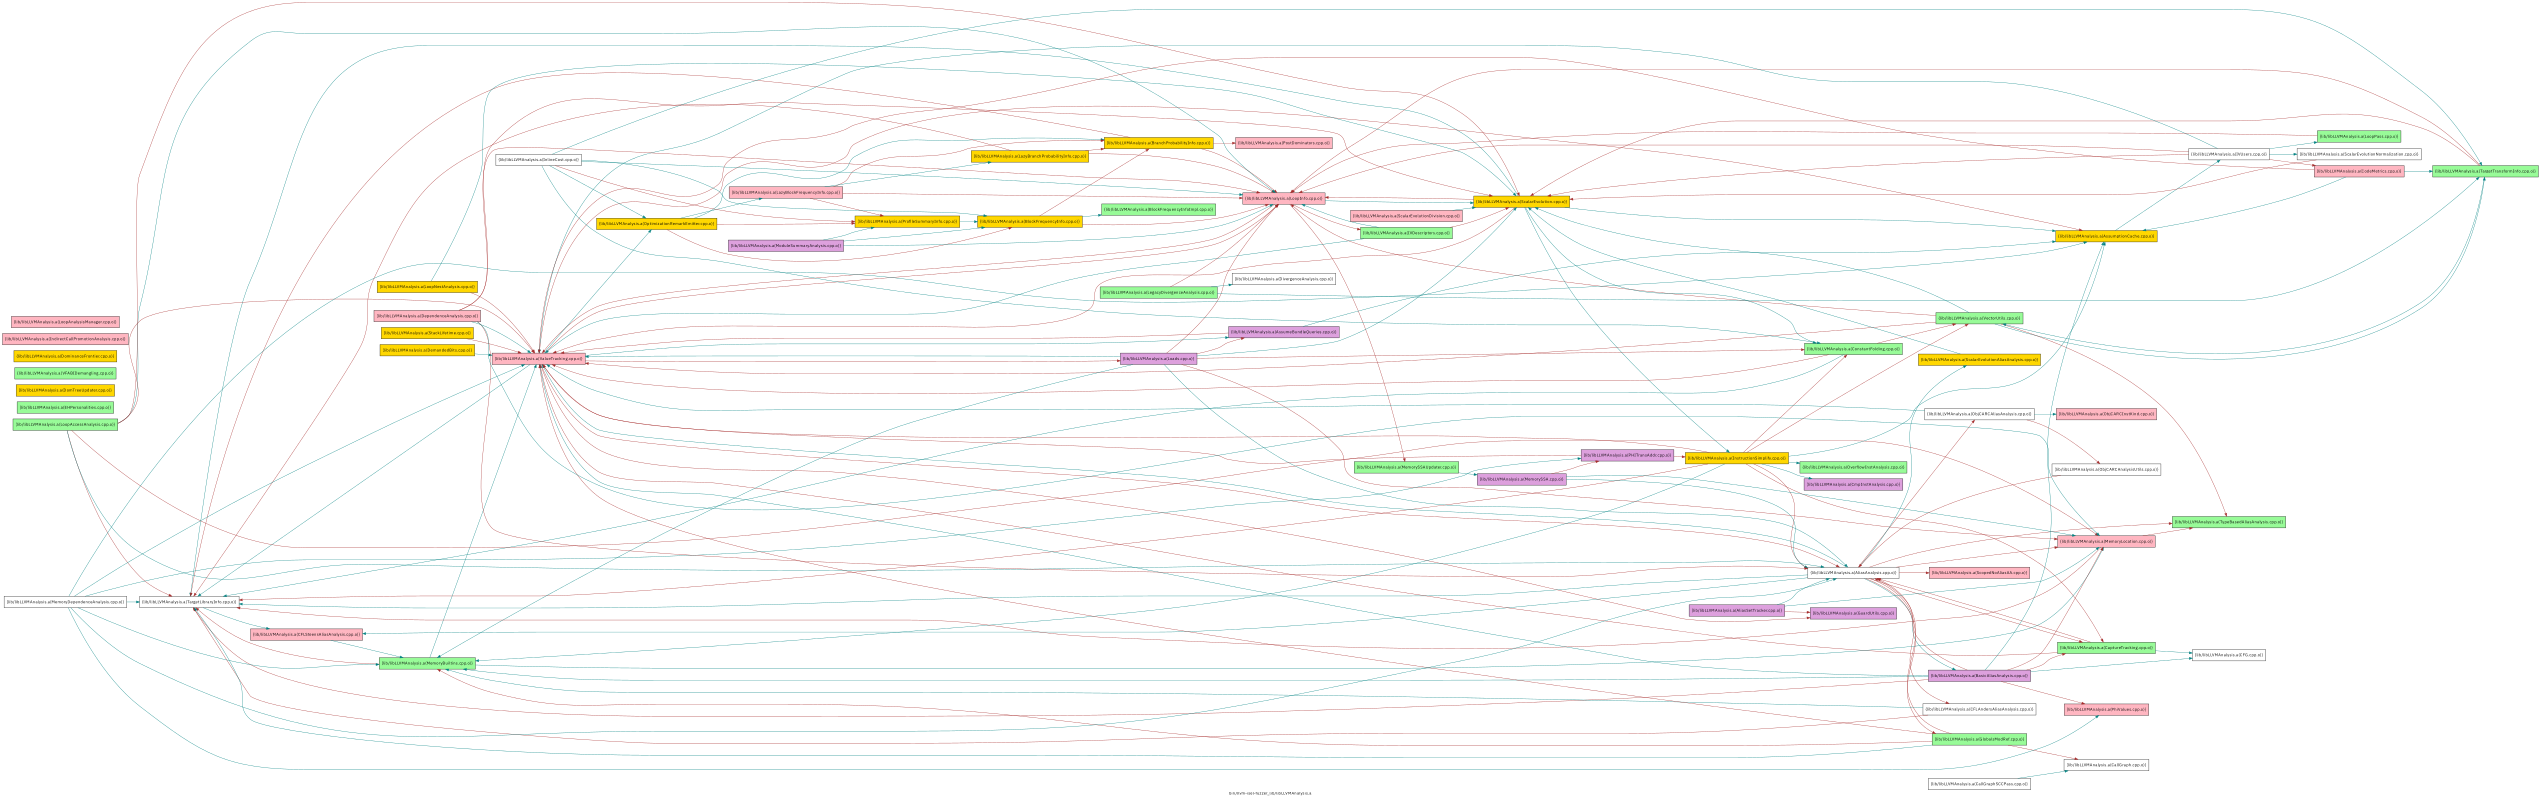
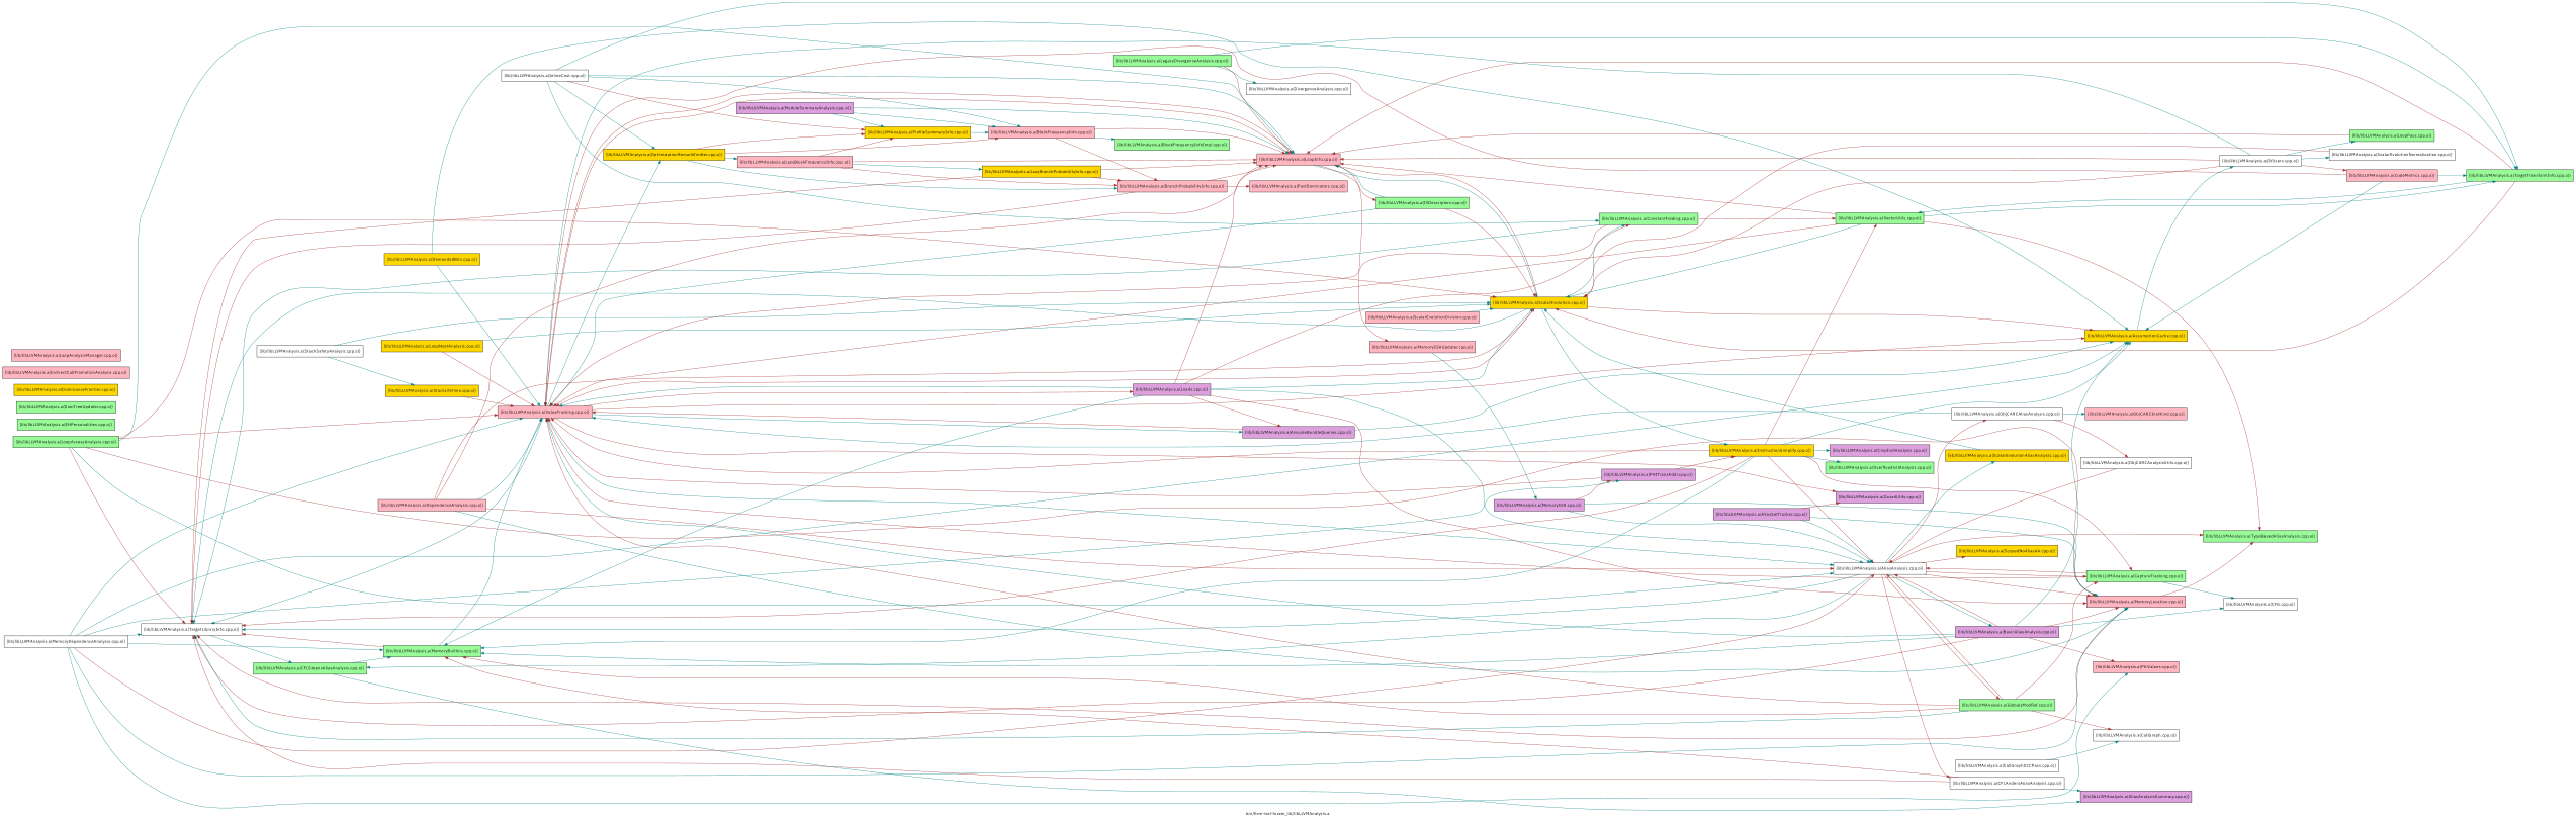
  digraph {
    fontname="IBM Plex Sans"
    label="bin/llvm-isel-fuzzer_lib/libLLVMAnalysis.a"
    rankdir=LR
    node [fillcolor=lightpink fontname="IBM Plex Sans" group=0 shape=box style=filled]
    edge [color=brown fontname="IBM Plex Sans"]
    n1 [fillcolor=white label="{lib/libLLVMAnalysis.a(TargetLibraryInfo.cpp.o)}"]
-   n2 [label="{lib/libLLVMAnalysis.a(CFLSteensAliasAnalysis.cpp.o)}"]
+   n2 [fillcolor=palegreen label="{lib/libLLVMAnalysis.a(CFLSteensAliasAnalysis.cpp.o)}"]
    n3 [fillcolor=palegreen label="{lib/libLLVMAnalysis.a(EHPersonalities.cpp.o)}"]
    n4 [fillcolor=palegreen label="{lib/libLLVMAnalysis.a(VectorUtils.cpp.o)}"]
    n5 [label="{lib/libLLVMAnalysis.a(LoopInfo.cpp.o)}"]
    n6 [fillcolor=gold label="{lib/libLLVMAnalysis.a(ScalarEvolution.cpp.o)}"]
    n7 [fillcolor=palegreen label="{lib/libLLVMAnalysis.a(TargetTransformInfo.cpp.o)}"]
    n8 [fillcolor=palegreen label="{lib/libLLVMAnalysis.a(TypeBasedAliasAnalysis.cpp.o)}"]
    n9 [label="{lib/libLLVMAnalysis.a(ValueTracking.cpp.o)}"]
    n10 [fillcolor=palegreen label="{lib/libLLVMAnalysis.a(IVDescriptors.cpp.o)}"]
-   n11 [fillcolor=palegreen label="{lib/libLLVMAnalysis.a(MemorySSAUpdater.cpp.o)}"]
+   n11 [label="{lib/libLLVMAnalysis.a(MemorySSAUpdater.cpp.o)}"]
    n12 [fillcolor=gold label="{lib/libLLVMAnalysis.a(AssumptionCache.cpp.o)}"]
    n13 [fillcolor=palegreen label="{lib/libLLVMAnalysis.a(ConstantFolding.cpp.o)}"]
    n14 [fillcolor=gold label="{lib/libLLVMAnalysis.a(InstructionSimplify.cpp.o)}"]
    n15 [fillcolor=white label="{lib/libLLVMAnalysis.a(AliasAnalysis.cpp.o)}"]
    n16 [fillcolor=plum label="{lib/libLLVMAnalysis.a(Loads.cpp.o)}"]
    n17 [fillcolor=plum label="{lib/libLLVMAnalysis.a(AssumeBundleQueries.cpp.o)}"]
    n18 [fillcolor=gold label="{lib/libLLVMAnalysis.a(OptimizationRemarkEmitter.cpp.o)}"]
    n19 [fillcolor=plum label="{lib/libLLVMAnalysis.a(GuardUtils.cpp.o)}"]
    n20 [fillcolor=plum label="{lib/libLLVMAnalysis.a(MemorySSA.cpp.o)}"]
    n21 [fillcolor=white label="{lib/libLLVMAnalysis.a(IVUsers.cpp.o)}"]
    n22 [fillcolor=palegreen label="{lib/libLLVMAnalysis.a(CaptureTracking.cpp.o)}"]
    n23 [fillcolor=palegreen label="{lib/libLLVMAnalysis.a(MemoryBuiltins.cpp.o)}"]
    n24 [fillcolor=palegreen label="{lib/libLLVMAnalysis.a(OverflowInstAnalysis.cpp.o)}"]
    n25 [fillcolor=plum label="{lib/libLLVMAnalysis.a(CmpInstAnalysis.cpp.o)}"]
    n26 [fillcolor=plum label="{lib/libLLVMAnalysis.a(BasicAliasAnalysis.cpp.o)}"]
    n27 [fillcolor=white label="{lib/libLLVMAnalysis.a(CFLAndersAliasAnalysis.cpp.o)}"]
    n28 [fillcolor=palegreen label="{lib/libLLVMAnalysis.a(GlobalsModRef.cpp.o)}"]
    n29 [label="{lib/libLLVMAnalysis.a(MemoryLocation.cpp.o)}"]
    n30 [fillcolor=white label="{lib/libLLVMAnalysis.a(ObjCARCAliasAnalysis.cpp.o)}"]
    n31 [fillcolor=gold label="{lib/libLLVMAnalysis.a(ScalarEvolutionAliasAnalysis.cpp.o)}"]
-   n32 [label="{lib/libLLVMAnalysis.a(ScopedNoAliasAA.cpp.o)}"]
+   n32 [fillcolor=gold label="{lib/libLLVMAnalysis.a(ScopedNoAliasAA.cpp.o)}"]
    n33 [fillcolor=gold label="{lib/libLLVMAnalysis.a(ProfileSummaryInfo.cpp.o)}"]
-   n34 [fillcolor=gold label="{lib/libLLVMAnalysis.a(BlockFrequencyInfo.cpp.o)}"]
-   n35 [fillcolor=gold label="{lib/libLLVMAnalysis.a(BranchProbabilityInfo.cpp.o)}"]
+   n34 [label="{lib/libLLVMAnalysis.a(BlockFrequencyInfo.cpp.o)}"]
+   n35 [label="{lib/libLLVMAnalysis.a(BranchProbabilityInfo.cpp.o)}"]
    n36 [label="{lib/libLLVMAnalysis.a(LazyBlockFrequencyInfo.cpp.o)}"]
    n37 [fillcolor=white label="{lib/libLLVMAnalysis.a(CFG.cpp.o)}"]
    n38 [label="{lib/libLLVMAnalysis.a(PhiValues.cpp.o)}"]
+   n39 [fillcolor=plum label="{lib/libLLVMAnalysis.a(AliasAnalysisSummary.cpp.o)}"]
    n40 [fillcolor=white label="{lib/libLLVMAnalysis.a(CallGraph.cpp.o)}"]
    n41 [fillcolor=white label="{lib/libLLVMAnalysis.a(ObjCARCAnalysisUtils.cpp.o)}"]
    n42 [label="{lib/libLLVMAnalysis.a(ObjCARCInstKind.cpp.o)}"]
    n43 [fillcolor=palegreen label="{lib/libLLVMAnalysis.a(BlockFrequencyInfoImpl.cpp.o)}"]
    n44 [label="{lib/libLLVMAnalysis.a(PostDominators.cpp.o)}"]
    n45 [fillcolor=gold label="{lib/libLLVMAnalysis.a(LazyBranchProbabilityInfo.cpp.o)}"]
-   n46 [fillcolor=gold label="{lib/libLLVMAnalysis.a(DomTreeUpdater.cpp.o)}"]
+   n46 [fillcolor=palegreen label="{lib/libLLVMAnalysis.a(DomTreeUpdater.cpp.o)}"]
    n47 [fillcolor=plum label="{lib/libLLVMAnalysis.a(PHITransAddr.cpp.o)}"]
    n48 [fillcolor=gold label="{lib/libLLVMAnalysis.a(DemandedBits.cpp.o)}"]
    n49 [fillcolor=gold label="{lib/libLLVMAnalysis.a(LoopNestAnalysis.cpp.o)}"]
    n50 [label="{lib/libLLVMAnalysis.a(ScalarEvolutionDivision.cpp.o)}"]
    n51 [fillcolor=palegreen label="{lib/libLLVMAnalysis.a(LoopAccessAnalysis.cpp.o)}"]
    n52 [fillcolor=plum label="{lib/libLLVMAnalysis.a(AliasSetTracker.cpp.o)}"]
-   n53 [fillcolor=palegreen label="{lib/libLLVMAnalysis.a(VFABIDemangling.cpp.o)}"]
    n54 [fillcolor=gold label="{lib/libLLVMAnalysis.a(DominanceFrontier.cpp.o)}"]
    n55 [fillcolor=palegreen label="{lib/libLLVMAnalysis.a(LoopPass.cpp.o)}"]
    n56 [fillcolor=white label="{lib/libLLVMAnalysis.a(ScalarEvolutionNormalization.cpp.o)}"]
    n57 [label="{lib/libLLVMAnalysis.a(CodeMetrics.cpp.o)}"]
    n58 [fillcolor=white label="{lib/libLLVMAnalysis.a(MemoryDependenceAnalysis.cpp.o)}"]
    n59 [fillcolor=white label="{lib/libLLVMAnalysis.a(CallGraphSCCPass.cpp.o)}"]
    n60 [fillcolor=gold label="{lib/libLLVMAnalysis.a(StackLifetime.cpp.o)}"]
    n61 [fillcolor=white label="{lib/libLLVMAnalysis.a(InlineCost.cpp.o)}"]
    n62 [fillcolor=plum label="{lib/libLLVMAnalysis.a(ModuleSummaryAnalysis.cpp.o)}"]
+   n63 [fillcolor=white label="{lib/libLLVMAnalysis.a(StackSafetyAnalysis.cpp.o)}"]
    n64 [label="{lib/libLLVMAnalysis.a(IndirectCallPromotionAnalysis.cpp.o)}"]
    n65 [label="{lib/libLLVMAnalysis.a(LoopAnalysisManager.cpp.o)}"]
    n66 [fillcolor=palegreen label="{lib/libLLVMAnalysis.a(LegacyDivergenceAnalysis.cpp.o)}"]
    n67 [fillcolor=white label="{lib/libLLVMAnalysis.a(DivergenceAnalysis.cpp.o)}"]
    n68 [label="{lib/libLLVMAnalysis.a(DependenceAnalysis.cpp.o)}"]
    n1 -> n2 [color=teal]
    n2 -> n23 [color=teal]
+   n2 -> n39 [color=teal]
    n4 -> n5
    n4 -> n6 [color=teal]
    n4 -> n7 [color=teal]
    n4 -> n8
    n4 -> n9
    n5 -> n6 [color=teal]
    n5 -> n9
    n5 -> n10
    n5 -> n11
    n6 -> n1 [color=teal]
    n6 -> n5
    n6 -> n9
-   n6 -> n12 [color=teal]
+   n6 -> n12
    n6 -> n13 [color=teal]
    n6 -> n14 [color=teal]
    n7 -> n4 [color=teal]
    n7 -> n5
    n7 -> n6
    n9 -> n1 [color=teal]
    n9 -> n5
    n9 -> n12
-   n9 -> n15
+   n9 -> n15 [color=teal]
    n9 -> n16
    n9 -> n17 [color=teal]
    n9 -> n18 [color=teal]
    n9 -> n19
    n10 -> n5 [color=teal]
    n10 -> n6
    n10 -> n9 [color=teal]
    n11 -> n20 [color=teal]
    n12 -> n21 [color=teal]
    n13 -> n1 [color=teal]
    n13 -> n4
    n13 -> n9
    n14 -> n1
    n14 -> n4
    n14 -> n9
    n14 -> n12 [color=teal]
-   n14 -> n13
    n14 -> n15
    n14 -> n22
    n14 -> n23 [color=teal]
    n14 -> n24 [color=teal]
    n14 -> n25 [color=teal]
    n15 -> n1 [color=teal]
    n15 -> n2 [color=teal]
    n15 -> n8
-   n15 -> n9 [color=teal]
    n15 -> n22
    n15 -> n26 [color=teal]
    n15 -> n27
    n15 -> n28
    n15 -> n29
    n15 -> n30
    n15 -> n31 [color=teal]
    n15 -> n32
    n16 -> n5
    n16 -> n6 [color=teal]
    n16 -> n9 [color=teal]
    n16 -> n13
    n16 -> n15 [color=teal]
    n16 -> n17
    n16 -> n23 [color=teal]
    n16 -> n29
    n17 -> n9
    n17 -> n12 [color=teal]
    n18 -> n33
    n18 -> n34
    n18 -> n35 [color=teal]
    n18 -> n36 [color=teal]
    n20 -> n15 [color=teal]
    n20 -> n29 [color=teal]
    n20 -> n47
    n21 -> n5
    n21 -> n6
    n21 -> n9 [color=teal]
    n21 -> n55 [color=teal]
    n21 -> n56 [color=teal]
    n21 -> n57
    n22 -> n9
    n22 -> n15
    n22 -> n37 [color=teal]
    n23 -> n1
    n23 -> n9 [color=teal]
    n26 -> n1
    n26 -> n9 [color=teal]
    n26 -> n12 [color=teal]
    n26 -> n15
-   n26 -> n22
+   n28 -> n22
    n26 -> n23 [color=teal]
    n26 -> n29
    n26 -> n37 [color=teal]
    n26 -> n38
    n27 -> n1
-   n27 -> n23 [color=teal]
+   n27 -> n23
+   n27 -> n39 [color=teal]
    n28 -> n1 [color=teal]
    n28 -> n9
    n28 -> n15
    n28 -> n23
    n28 -> n40
    n29 -> n1
    n29 -> n8
    n30 -> n9 [color=teal]
    n30 -> n41
    n30 -> n42 [color=teal]
    n31 -> n6 [color=teal]
    n33 -> n34 [color=teal]
    n34 -> n5
    n34 -> n35
    n34 -> n43 [color=teal]
    n35 -> n1
    n35 -> n5
    n35 -> n44
    n36 -> n5
    n36 -> n33
    n36 -> n35
    n36 -> n45 [color=teal]
    n41 -> n15
    n45 -> n1
    n45 -> n5
    n45 -> n35
    n47 -> n9
    n47 -> n14
    n48 -> n9 [color=teal]
+   n48 -> n12 [color=teal]
    n49 -> n6 [color=teal]
    n49 -> n9
    n50 -> n6 [color=teal]
    n51 -> n1
    n51 -> n5 [color=teal]
    n51 -> n6
    n51 -> n9
    n51 -> n15 [color=teal]
    n51 -> n29
    n52 -> n15 [color=teal]
    n52 -> n19
    n52 -> n29 [color=teal]
    n55 -> n5
    n56 -> n6
    n57 -> n7 [color=teal]
    n57 -> n9
    n57 -> n12 [color=teal]
    n58 -> n1 [color=teal]
    n58 -> n9 [color=teal]
    n58 -> n12 [color=teal]
-   n58 -> n15 [color=teal]
+   n58 -> n15
    n58 -> n23 [color=teal]
-   n23 -> n29 [color=teal]
+   n58 -> n29 [color=teal]
    n58 -> n38 [color=teal]
    n58 -> n47 [color=teal]
    n59 -> n40 [color=teal]
    n60 -> n9
    n61 -> n5 [color=teal]
    n61 -> n7 [color=teal]
    n61 -> n13 [color=teal]
    n61 -> n18 [color=teal]
    n61 -> n33
    n61 -> n34 [color=teal]
    n62 -> n5 [color=teal]
    n62 -> n33 [color=teal]
    n62 -> n34 [color=teal]
+   n63 -> n6 [color=teal]
+   n63 -> n60 [color=teal]
    n66 -> n5
    n66 -> n7 [color=teal]
    n66 -> n67 [color=teal]
    n68 -> n5
    n68 -> n6
    n68 -> n9 [color=teal]
    n68 -> n15
    n68 -> n29 [color=teal]
  }
